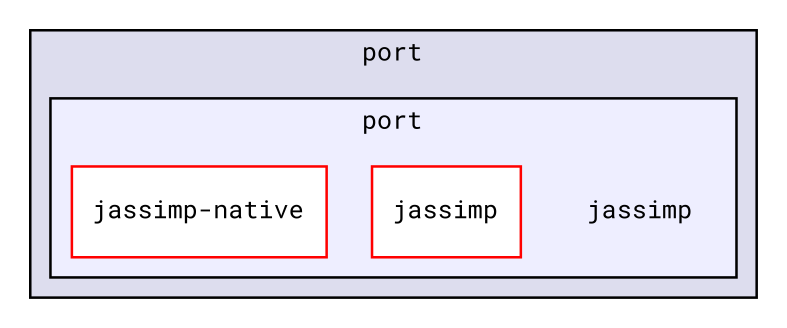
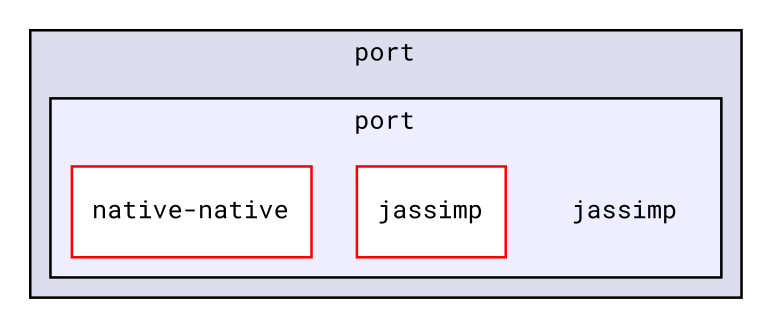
  digraph {
    compound=true
    fontname="Roboto Mono"
    node [fontname="Roboto Mono" fontsize=10 shape=box color=red fillcolor=white style=filled]
    n1 [label=jassimp shape=plaintext color="" fillcolor="" style=""]
    n2 [label=jassimp]
-   n3 [label="jassimp-native"]
+   n3 [label="native-native"]
    subgraph cluster_1 {
      bgcolor="#ddddee"
      fontsize=10
      label=port
      pencolor=black
      subgraph cluster_2 {
        bgcolor="#eeeeff"
        fontsize=10
        pencolor=black
        n1
        n2
        n3
      }
    }
  }
